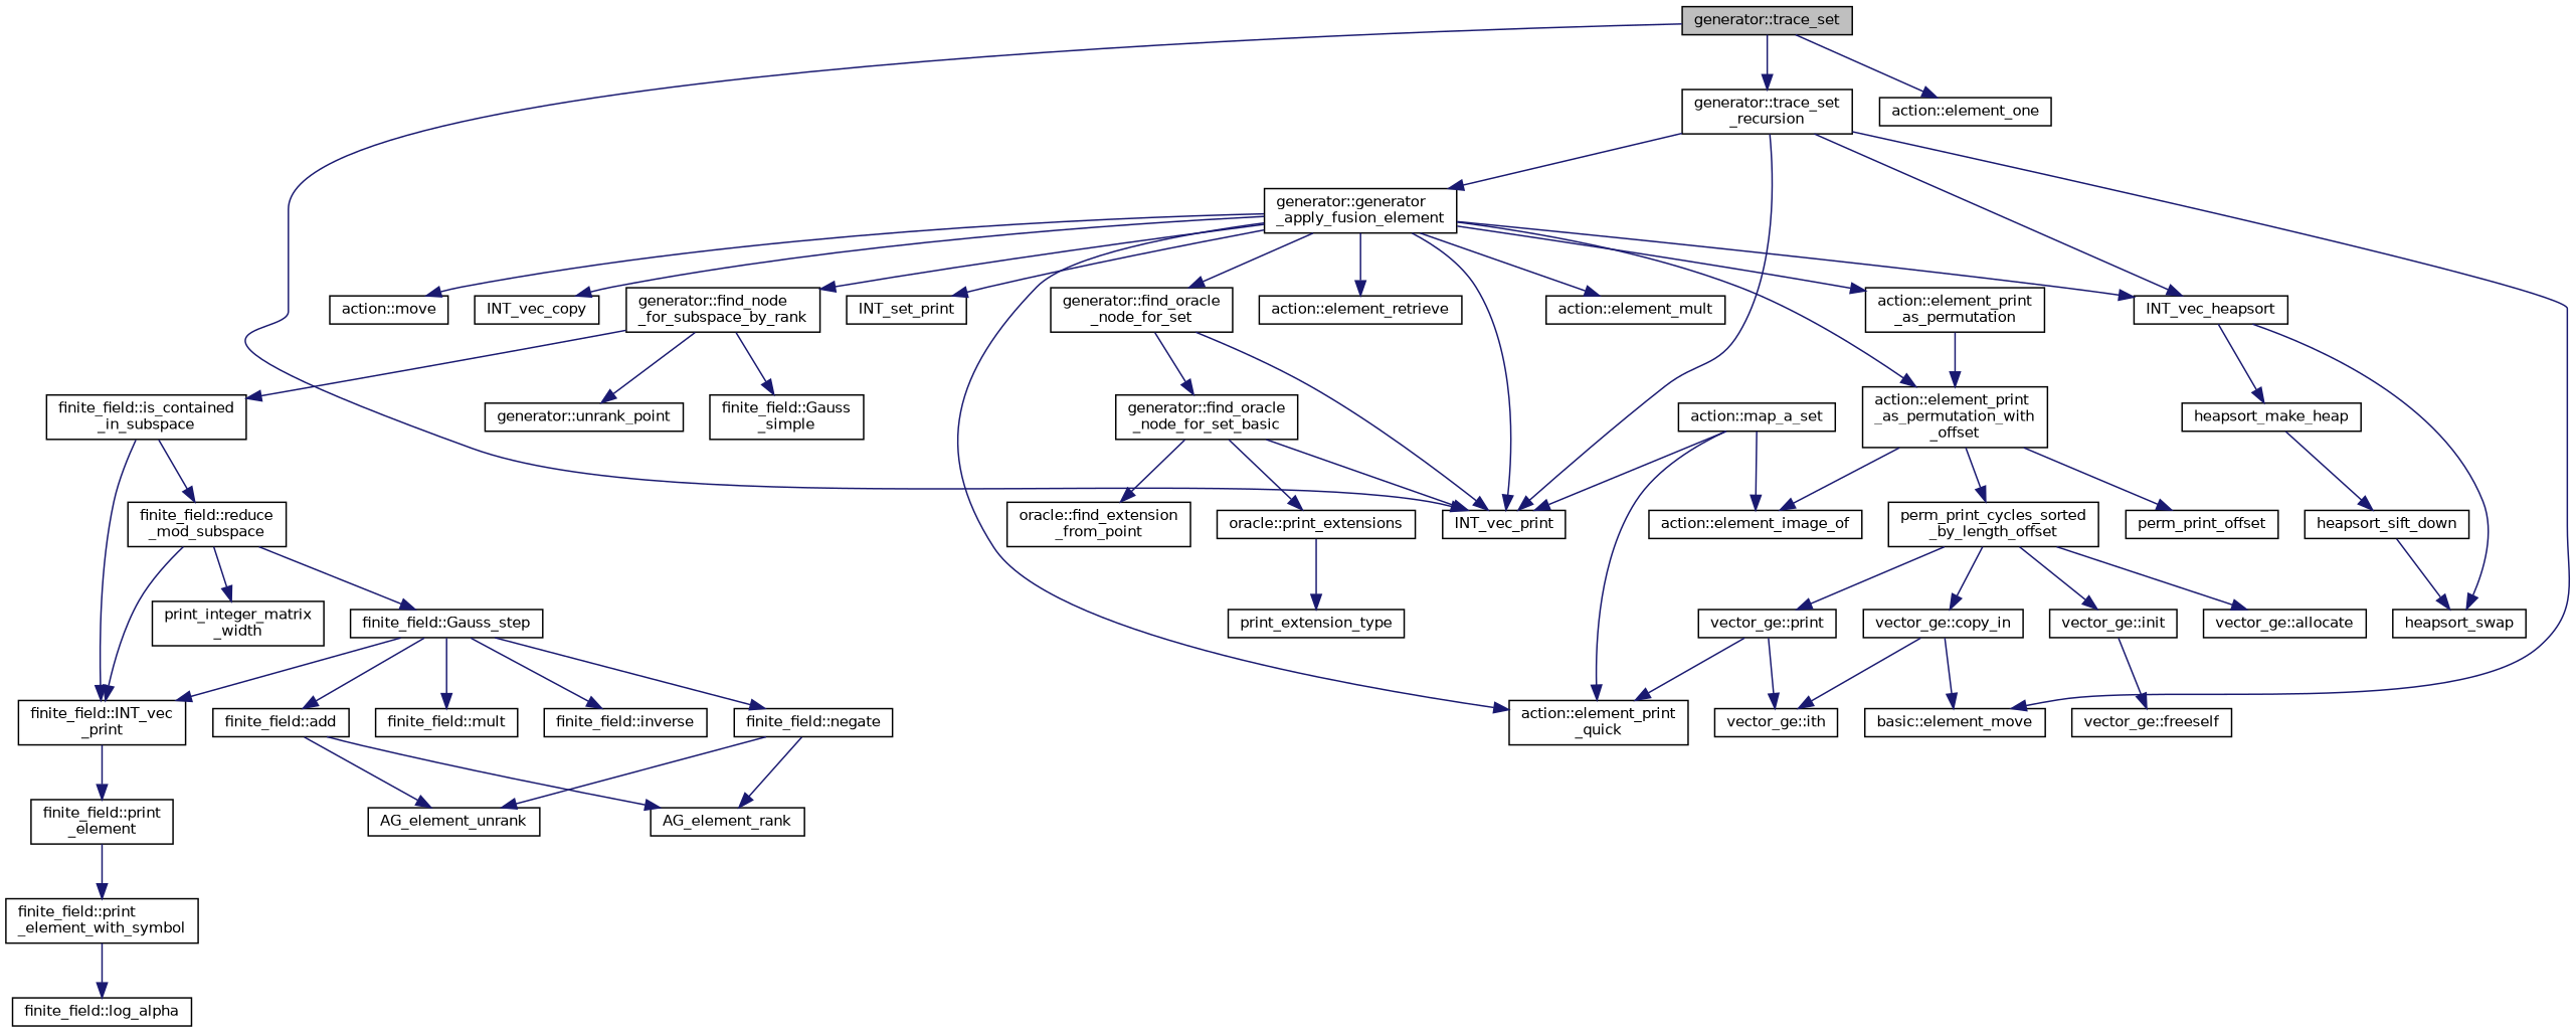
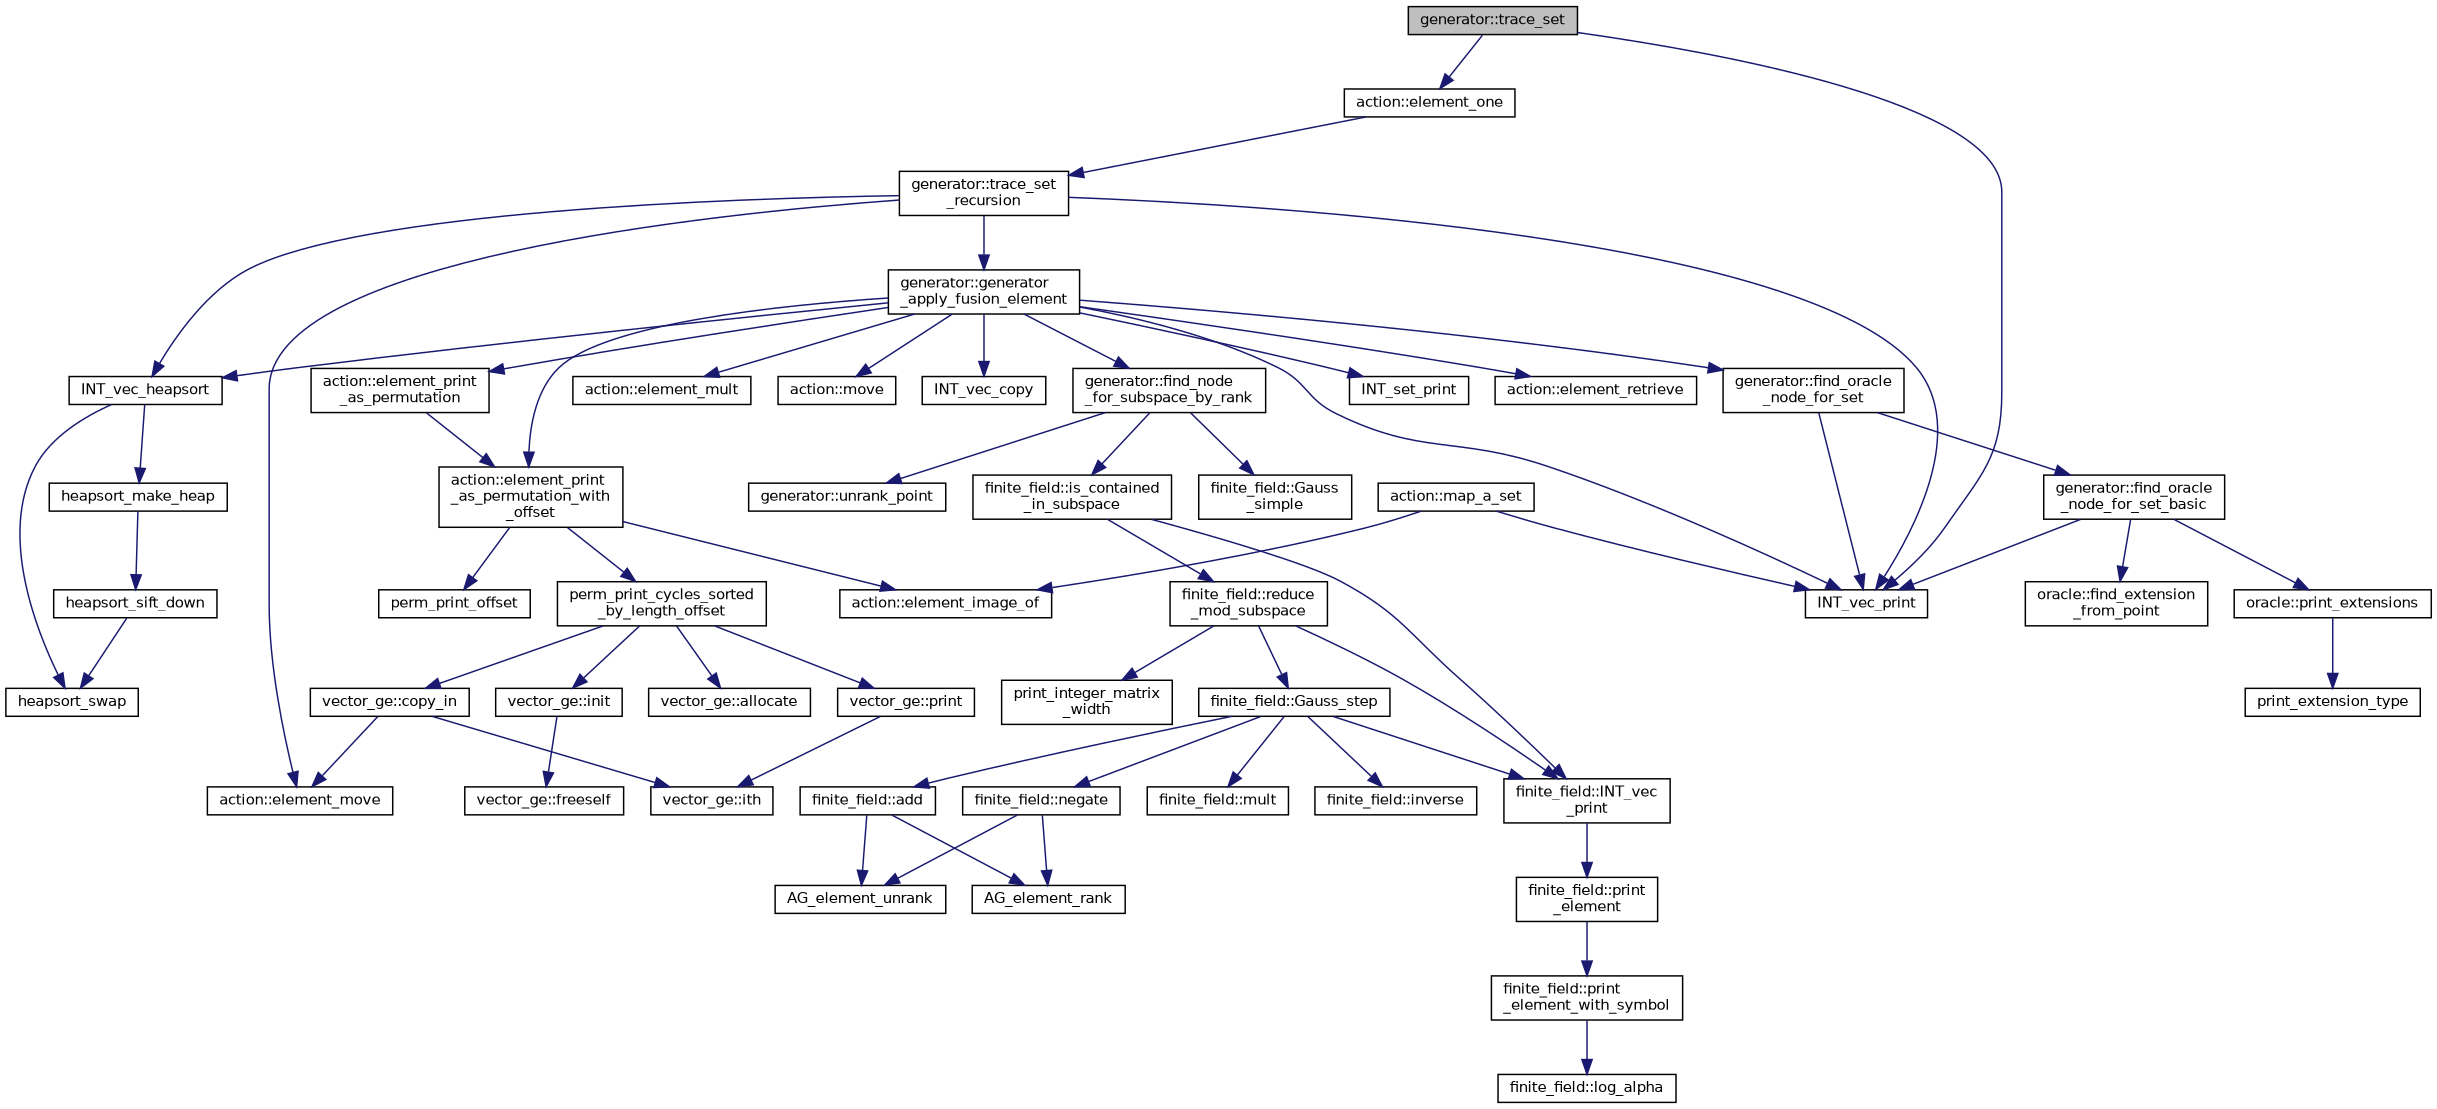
  digraph {
    rankdir=TB
    node [color=black fillcolor=white fontname=Helvetica fontsize=10 shape=record style=filled]
    edge [color=midnightblue fontname=Helvetica fontsize=10 labelfontname=Helvetica labelfontsize=10 style=solid]
    n1 [fillcolor=grey75 fontcolor=black height=0.2 label="generator::trace_set" width=0.4]
    n2 [height=0.2 label=INT_vec_print width=0.4]
    n3 [height=0.2 label="action::element_one" width=0.4]
    n4 [height=0.2 label="generator::trace_set\l_recursion" width=0.4]
    n5 [height=0.2 label=INT_vec_heapsort width=0.4]
    n6 [height=0.2 label="generator::generator\l_apply_fusion_element" width=0.4]
-   n7 [height=0.2 label="basic::element_move" width=0.4]
+   n7 [height=0.2 label="action::element_move" width=0.4]
    n8 [height=0.2 label=heapsort_make_heap width=0.4]
    n9 [height=0.2 label=heapsort_swap width=0.4]
    n10 [height=0.2 label=INT_set_print width=0.4]
    n11 [height=0.2 label="action::element_retrieve" width=0.4]
-   n12 [height=0.2 label="action::element_print\l_quick" width=0.4]
    n13 [height=0.2 label="action::element_print\l_as_permutation" width=0.4]
    n14 [height=0.2 label="action::element_mult" width=0.4]
    n15 [height=0.2 label="action::move" width=0.4]
    n16 [height=0.2 label="generator::find_node\l_for_subspace_by_rank" width=0.4]
    n17 [height=0.2 label=INT_vec_copy width=0.4]
    n18 [height=0.2 label="generator::find_oracle\l_node_for_set" width=0.4]
    n19 [height=0.2 label="action::element_print\l_as_permutation_with\l_offset" width=0.4]
    n20 [height=0.2 label=heapsort_sift_down width=0.4]
    n21 [height=0.2 label="action::map_a_set" width=0.4]
    n22 [height=0.2 label="action::element_image_of" width=0.4]
    n23 [height=0.2 label="generator::unrank_point" width=0.4]
    n24 [height=0.2 label="finite_field::Gauss\l_simple" width=0.4]
    n25 [height=0.2 label="finite_field::is_contained\l_in_subspace" width=0.4]
    n26 [height=0.2 label="generator::find_oracle\l_node_for_set_basic" width=0.4]
    n27 [height=0.2 label=perm_print_offset width=0.4]
    n28 [height=0.2 label="perm_print_cycles_sorted\l_by_length_offset" width=0.4]
    n29 [height=0.2 label="vector_ge::init" width=0.4]
    n30 [height=0.2 label="vector_ge::allocate" width=0.4]
    n31 [height=0.2 label="vector_ge::copy_in" width=0.4]
    n32 [height=0.2 label="vector_ge::print" width=0.4]
    n33 [height=0.2 label="vector_ge::freeself" width=0.4]
    n34 [height=0.2 label="vector_ge::ith" width=0.4]
    n35 [height=0.2 label="finite_field::INT_vec\l_print" width=0.4]
    n36 [height=0.2 label="finite_field::reduce\l_mod_subspace" width=0.4]
    n37 [height=0.2 label="finite_field::print\l_element" width=0.4]
    n38 [height=0.2 label="print_integer_matrix\l_width" width=0.4]
    n39 [height=0.2 label="finite_field::Gauss_step" width=0.4]
    n40 [height=0.2 label="finite_field::print\l_element_with_symbol" width=0.4]
    n41 [height=0.2 label="finite_field::log_alpha" width=0.4]
    n42 [height=0.2 label="finite_field::negate" width=0.4]
    n43 [height=0.2 label="finite_field::mult" width=0.4]
    n44 [height=0.2 label="finite_field::inverse" width=0.4]
    n45 [height=0.2 label="finite_field::add" width=0.4]
    n46 [height=0.2 label=AG_element_unrank width=0.4]
    n47 [height=0.2 label=AG_element_rank width=0.4]
    n48 [height=0.2 label="oracle::find_extension\l_from_point" width=0.4]
    n49 [height=0.2 label="oracle::print_extensions" width=0.4]
    n50 [height=0.2 label=print_extension_type width=0.4]
    n1 -> n2
    n1 -> n3
-   n1 -> n4
+   n3 -> n4
    n4 -> n2
    n4 -> n5
    n4 -> n6
    n4 -> n7
    n5 -> n8
    n5 -> n9
    n6 -> n2
    n6 -> n5
    n6 -> n10
    n6 -> n11
-   n6 -> n12
    n6 -> n13
    n6 -> n14
    n6 -> n15
    n6 -> n16
    n6 -> n17
    n6 -> n18
    n6 -> n19
    n8 -> n20
    n13 -> n19
    n16 -> n23
    n16 -> n24
    n16 -> n25
    n18 -> n2
    n18 -> n26
    n19 -> n22
    n19 -> n27
    n19 -> n28
    n20 -> n9
    n21 -> n2
-   n21 -> n12
    n21 -> n22
    n25 -> n35
    n25 -> n36
    n26 -> n2
    n26 -> n48
    n26 -> n49
    n28 -> n29
    n28 -> n30
    n28 -> n31
    n28 -> n32
    n29 -> n33
    n31 -> n7
    n31 -> n34
-   n32 -> n12
    n32 -> n34
    n35 -> n37
    n36 -> n35
    n36 -> n38
    n36 -> n39
    n37 -> n40
    n39 -> n35
    n39 -> n42
    n39 -> n43
    n39 -> n44
    n39 -> n45
    n40 -> n41
    n42 -> n46
    n42 -> n47
    n45 -> n46
    n45 -> n47
    n49 -> n50
  }
